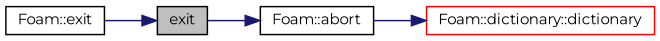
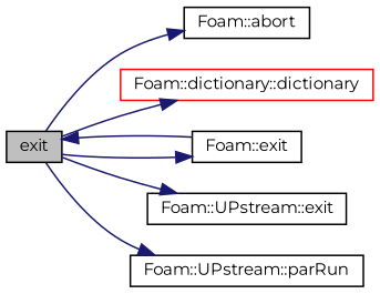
  digraph {
    fontname=Montserrat
    rankdir=LR
    node [color=black fontname=Montserrat fontsize=10 shape=record]
    edge [color=midnightblue fontname=Montserrat fontsize=10 labelfontname=FreeSans labelfontsize=10 style=solid]
    n1 [fillcolor=grey75 fontcolor=black height=0.2 label=exit style=filled width=0.4]
    n2 [height=0.2 label="Foam::abort" width=0.4]
    n3 [color=red height=0.2 label="Foam::dictionary::dictionary" width=0.4]
    n4 [height=0.2 label="Foam::exit" width=0.4]
+   n5 [height=0.2 label="Foam::UPstream::exit" width=0.4]
+   n6 [height=0.2 label="Foam::UPstream::parRun" width=0.4]
    n1 -> n2
-   n2 -> n3
+   n1 -> n3
+   n1 -> n4
+   n1 -> n5
+   n1 -> n6
    n4 -> n1
  }
